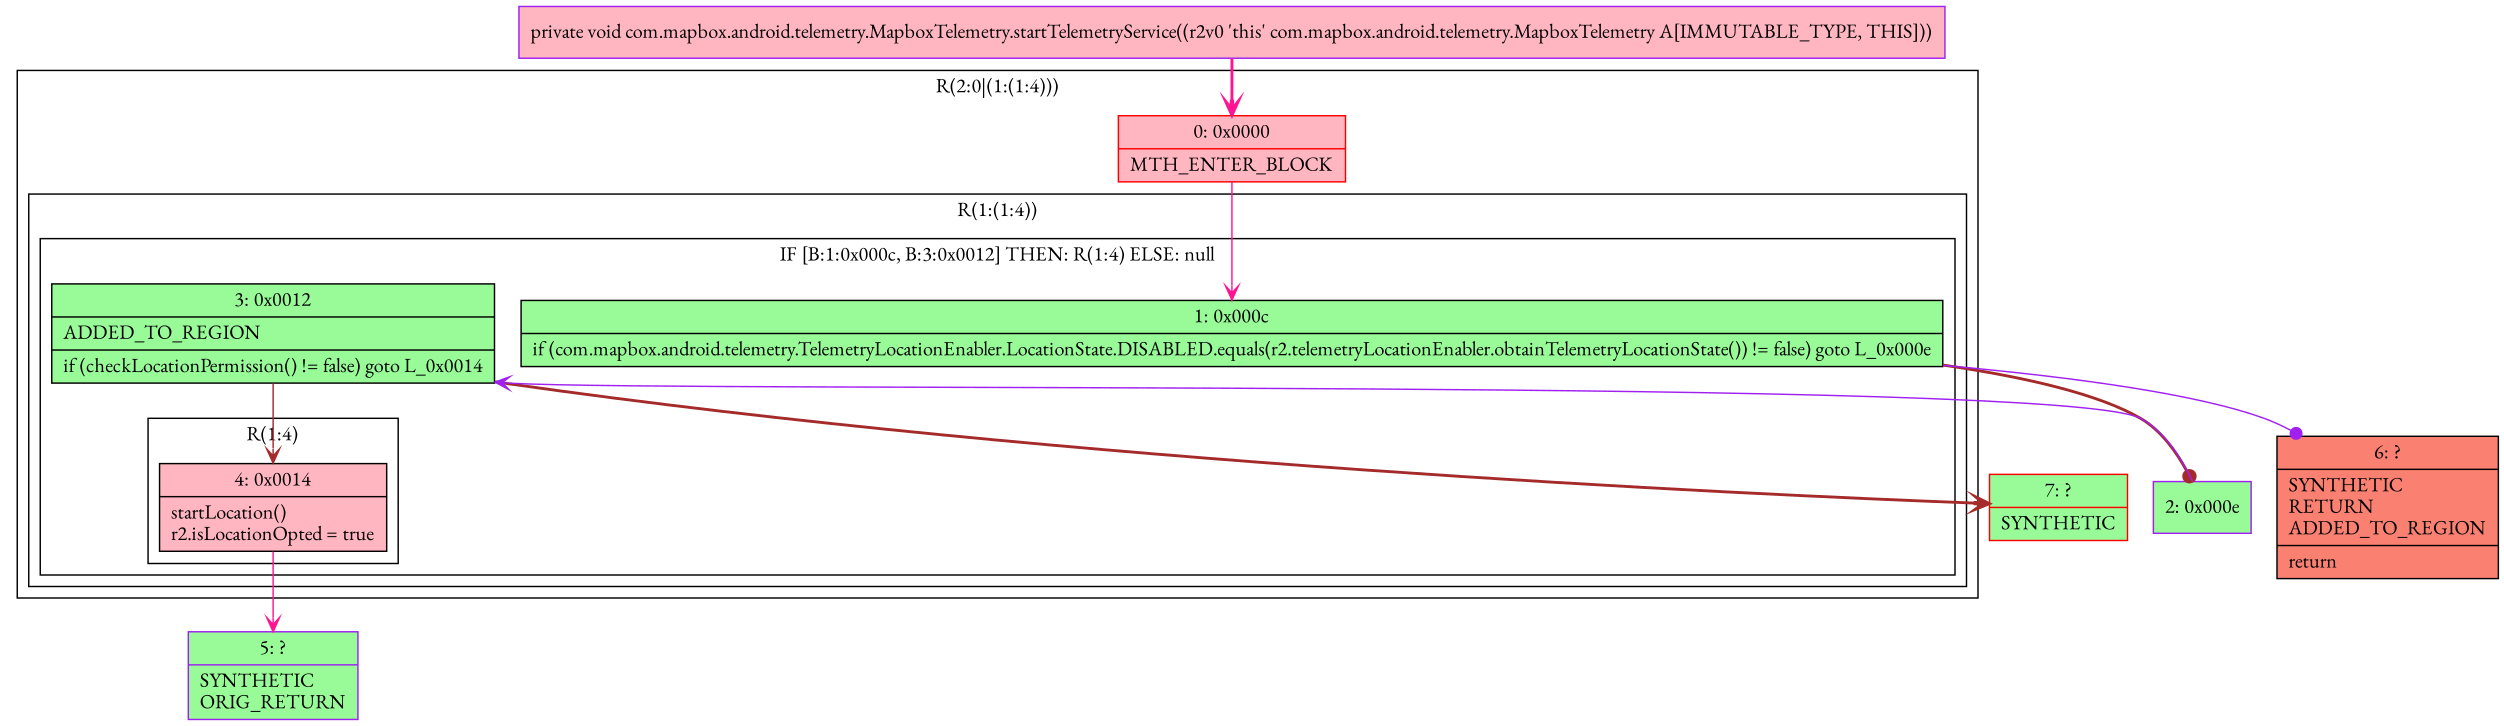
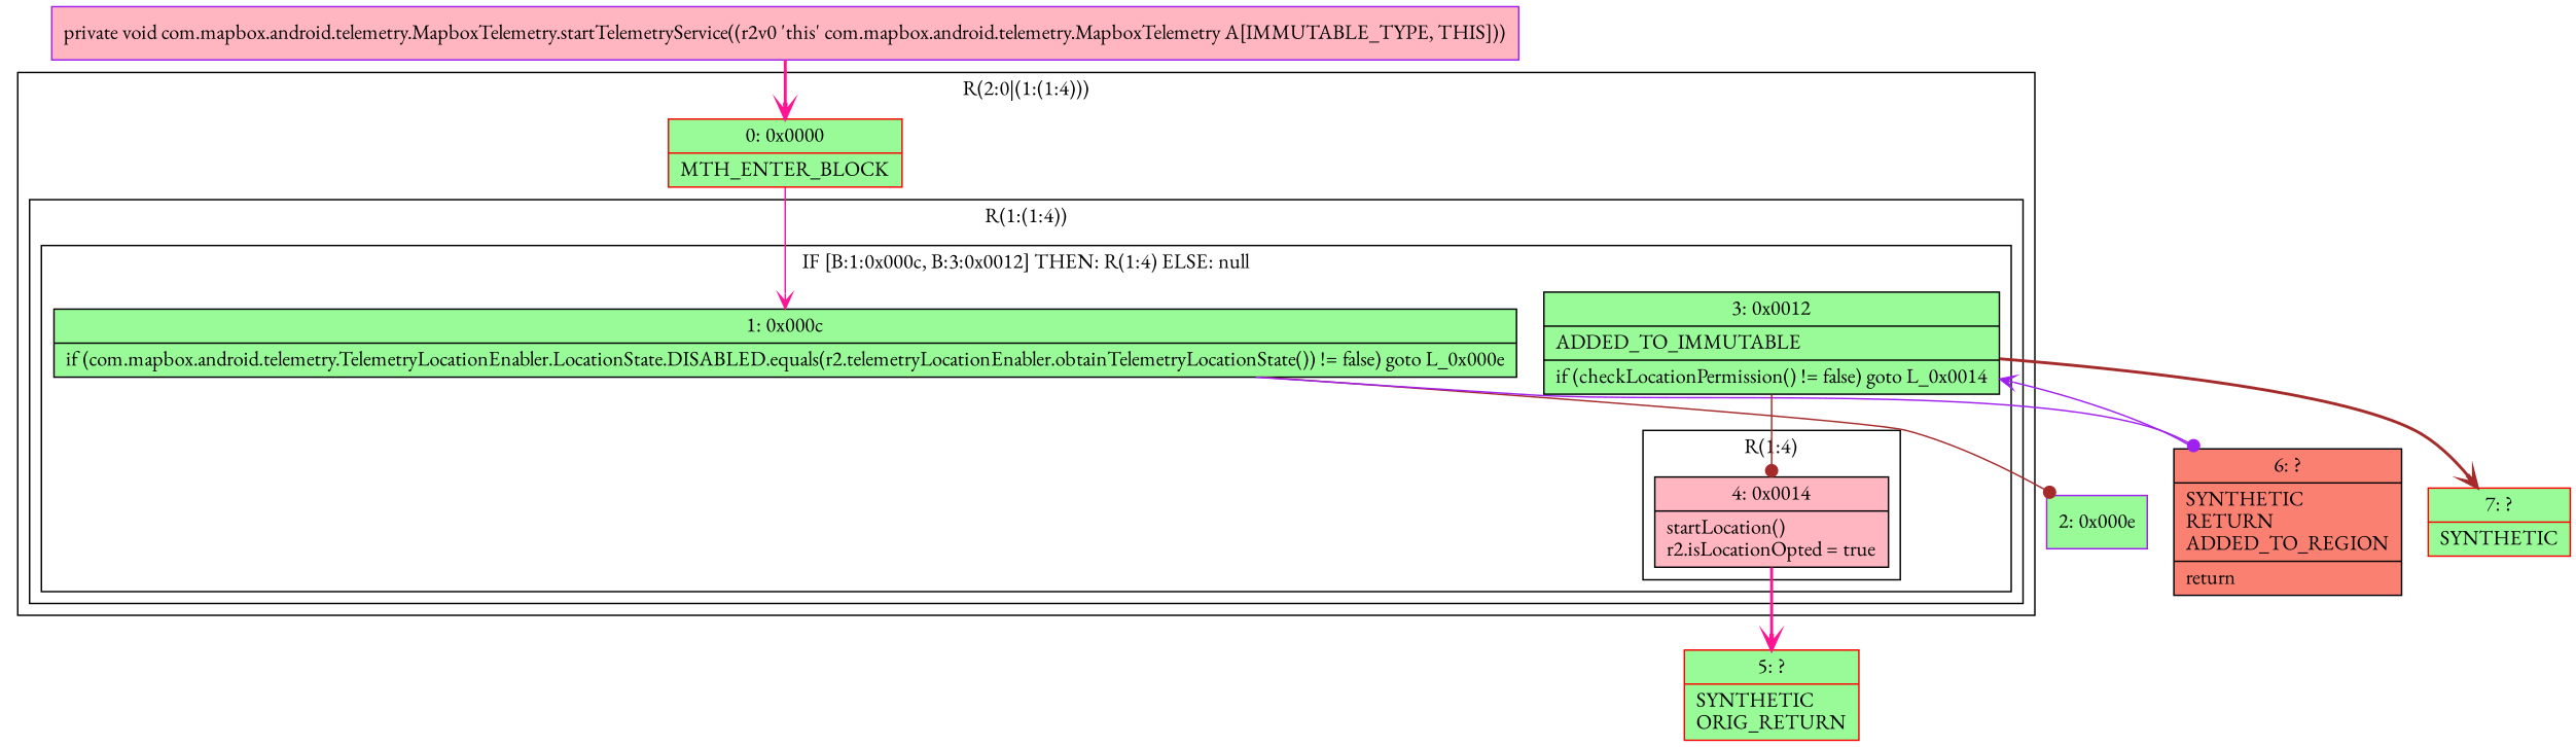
  digraph {
    fontname="EB Garamond"
    node [color=black fillcolor=palegreen fontname="EB Garamond" shape=record style=filled]
    edge [arrowhead=vee color=deeppink fontname="EB Garamond" style=solid]
    n1 [fillcolor=lightpink label="{4\:\ 0x0014|startLocation()\lr2.isLocationOpted = true\l}"]
    n2 [label="{1\:\ 0x000c|if (com.mapbox.android.telemetry.TelemetryLocationEnabler.LocationState.DISABLED.equals(r2.telemetryLocationEnabler.obtainTelemetryLocationState()) != false) goto L_0x000e\l}"]
-   n3 [label="{3\:\ 0x0012|ADDED_TO_REGION\l|if (checkLocationPermission() != false) goto L_0x0014\l}"]
-   n4 [color=red fillcolor=lightpink label="{0\:\ 0x0000|MTH_ENTER_BLOCK\l}"]
-   n5 [color=purple label="{5\:\ ?|SYNTHETIC\lORIG_RETURN\l}"]
+   n3 [label="{3\:\ 0x0012|ADDED_TO_IMMUTABLE\l|if (checkLocationPermission() != false) goto L_0x0014\l}"]
+   n4 [color=red label="{0\:\ 0x0000|MTH_ENTER_BLOCK\l}"]
+   n5 [color=red label="{5\:\ ?|SYNTHETIC\lORIG_RETURN\l}"]
    n6 [color=purple label="{2\:\ 0x000e}"]
    n7 [fillcolor=salmon label="{6\:\ ?|SYNTHETIC\lRETURN\lADDED_TO_REGION\l|return\l}"]
    n8 [color=red label="{7\:\ ?|SYNTHETIC\l}"]
    n9 [color=purple fillcolor=lightpink label="{private void com.mapbox.android.telemetry.MapboxTelemetry.startTelemetryService((r2v0 'this' com.mapbox.android.telemetry.MapboxTelemetry A[IMMUTABLE_TYPE, THIS])) }"]
    subgraph cluster_1 {
      label="R(2:0|(1:(1:4)))"
      n4
      subgraph cluster_2 {
        label="R(1:(1:4))"
        subgraph cluster_3 {
          label="IF [B:1:0x000c, B:3:0x0012] THEN: R(1:4) ELSE: null"
          n2
          n3
          subgraph cluster_4 {
            label="R(1:4)"
            n1
          }
        }
      }
    }
-   n1 -> n5
-   n2 -> n6 [arrowhead=dot color=brown style=bold]
+   n1 -> n5 [style=bold]
+   n2 -> n6 [arrowhead=dot color=brown]
    n2 -> n7 [arrowhead=dot color=purple]
-   n3 -> n1 [color=brown]
+   n3 -> n1 [arrowhead=dot color=brown]
    n3 -> n8 [color=brown style=bold]
    n4 -> n2
-   n6 -> n3 [color=purple]
+   n7 -> n3 [color=purple]
    n9 -> n4 [style=bold]
  }
